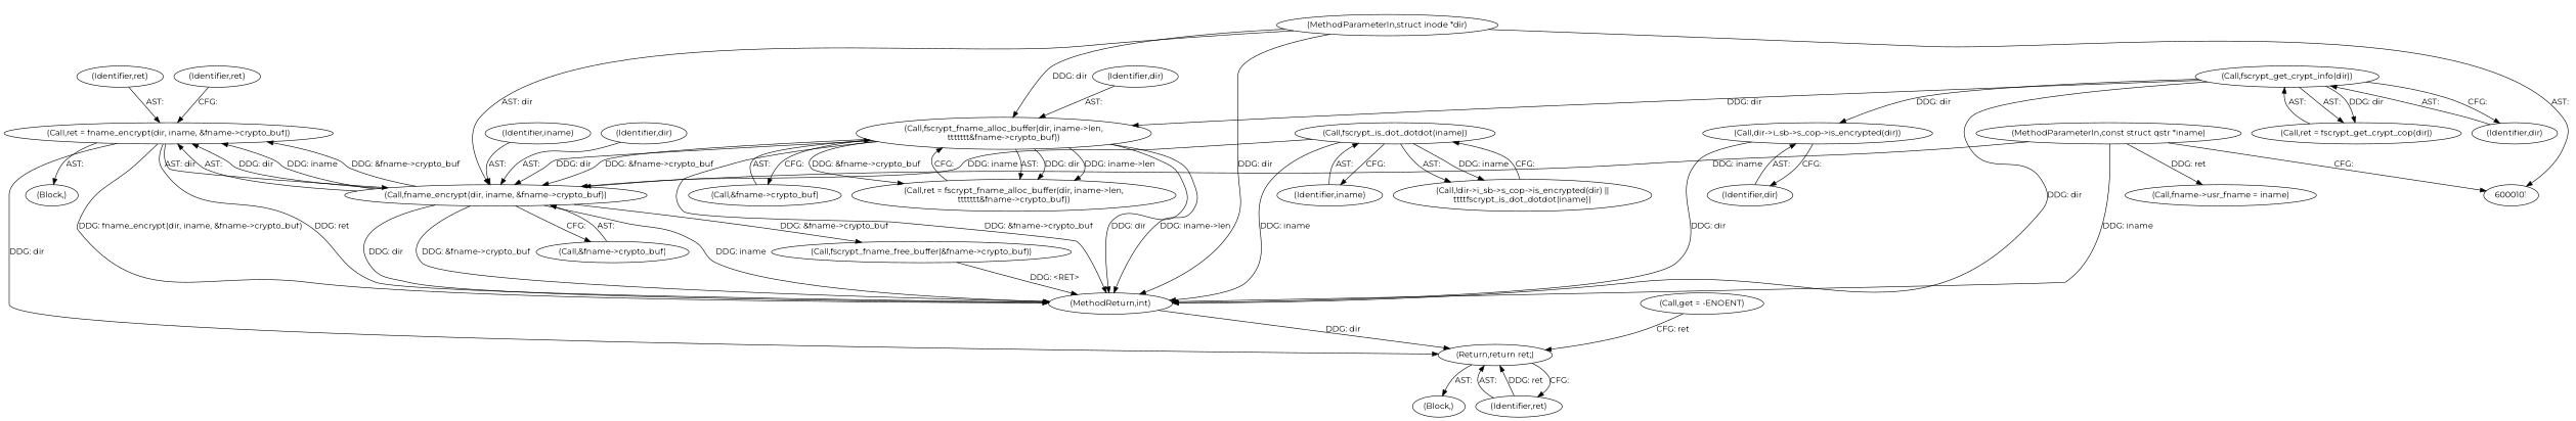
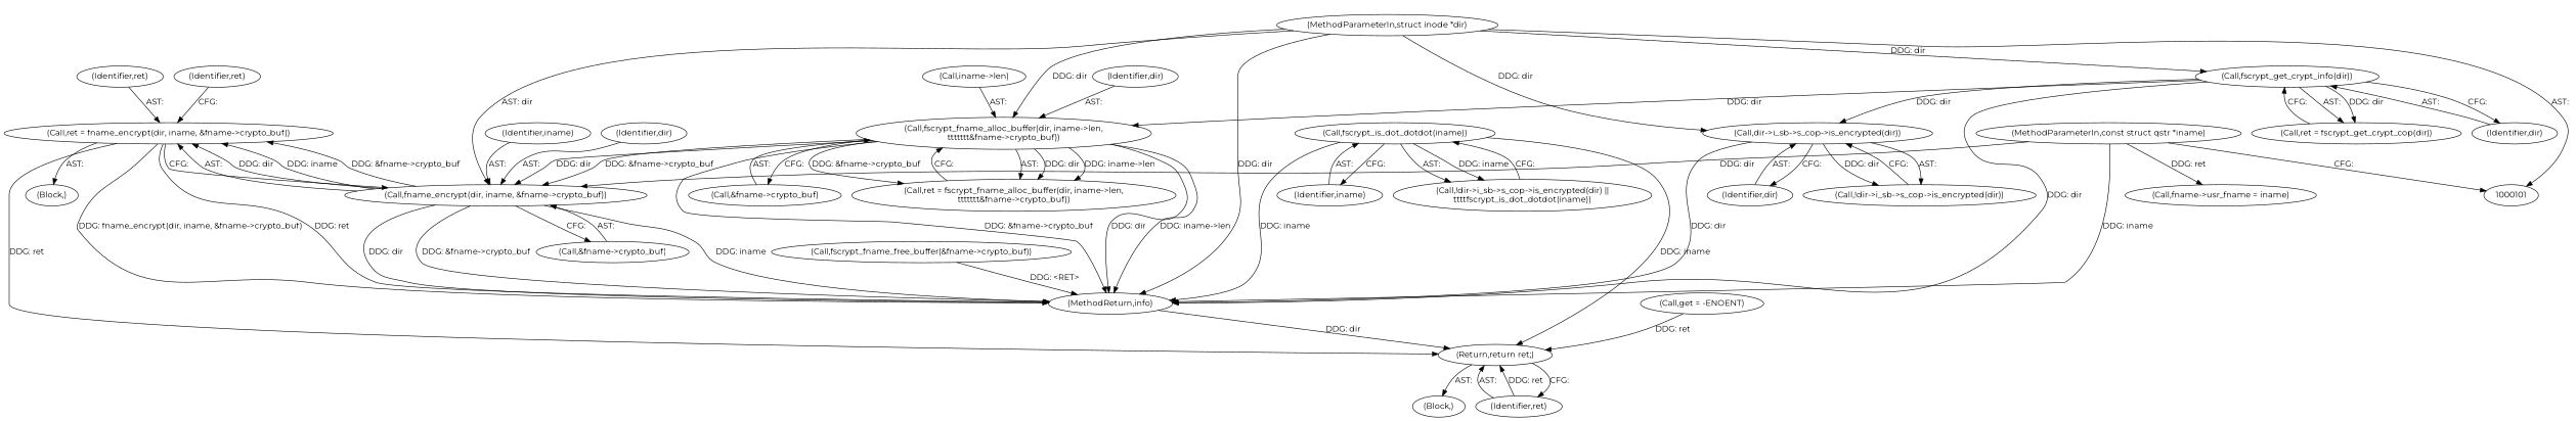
  digraph {
    fontname=Montserrat
    node [fontname=Montserrat]
    edge [fontname=Montserrat]
    n1 [label="(Call,ret = fname_encrypt(dir, iname, &fname->crypto_buf))"]
    n2 [label="(Call,fname_encrypt(dir, iname, &fname->crypto_buf))"]
    n3 [label="(Return,return ret;)"]
-   n4 [label="(MethodReturn,int)"]
+   n4 [label="(MethodReturn,info)"]
    n5 [label="(Block,)"]
    n6 [label="(Call,fscrypt_fname_free_buffer(&fname->crypto_buf))"]
    n7 [label="(Call,&fname->crypto_buf)"]
    n8 [label="(Block,)"]
    n9 [label="(Identifier,ret)"]
    n10 [label="(Call,fscrypt_fname_alloc_buffer(dir, iname->len,\n\t\t\t\t\t\t\t&fname->crypto_buf))"]
    n11 [label="(Call,&fname->crypto_buf)"]
    n12 [label="(Call,ret = fscrypt_fname_alloc_buffer(dir, iname->len,\n\t\t\t\t\t\t\t&fname->crypto_buf))"]
    n13 [label="(Call,fscrypt_get_crypt_info(dir))"]
    n14 [label="(Call,ret = fscrypt_get_crypt_cop(dir))"]
    n15 [label="(Identifier,dir)"]
    n16 [label="(Call,dir->i_sb->s_cop->is_encrypted(dir))"]
    n17 [label="(Identifier,dir)"]
+   n18 [label="(Call,!dir->i_sb->s_cop->is_encrypted(dir))"]
    n19 [label="(MethodParameterIn,struct inode *dir)"]
-   1000101 [label=6000101]
+   1000101
    n21 [label="(Call,fscrypt_is_dot_dotdot(iname))"]
    n22 [label="(Identifier,iname)"]
    n23 [label="(Call,!dir->i_sb->s_cop->is_encrypted(dir) ||\n\t\t\t\tfscrypt_is_dot_dotdot(iname))"]
    n24 [label="(MethodParameterIn,const struct qstr *iname)"]
    n25 [label="(Call,fname->usr_fname = iname)"]
    n26 [label="(Identifier,dir)"]
+   n27 [label="(Call,iname->len)"]
    n28 [label="(Identifier,iname)"]
    n29 [label="(Identifier,ret)"]
    n30 [label="(Identifier,ret)"]
    n31 [label="(Call,get = -ENOENT)"]
    n32 [label="(Identifier,dir)"]
-   n1 -> n2 [label="AST: dir"]
-   n1 -> n3 [label="DDG: dir"]
+   n1 -> n2 [label="CFG: "]
+   n1 -> n3 [label="DDG: ret"]
    n1 -> n4 [label="DDG: fname_encrypt(dir, iname, &fname->crypto_buf)"]
    n1 -> n4 [label="DDG: ret"]
    n1 -> n5 [label="AST: "]
    n2 -> n1 [label="AST: "]
    n2 -> n1 [label="DDG: dir"]
    n2 -> n1 [label="DDG: iname"]
    n2 -> n1 [label="DDG: &fname->crypto_buf"]
    n2 -> n4 [label="DDG: dir"]
    n2 -> n4 [label="DDG: &fname->crypto_buf"]
    n2 -> n4 [label="DDG: iname"]
-   n2 -> n6 [label="DDG: &fname->crypto_buf"]
    n2 -> n7 [label="CFG: "]
    n3 -> n8 [label="AST: "]
    n3 -> n9 [label="CFG: "]
    n4 -> n3 [label="DDG: dir"]
    n6 -> n4 [label="DDG: <RET>"]
    n7 -> n2 [label="AST: "]
    n9 -> n3 [label="AST: "]
    n9 -> n3 [label="DDG: ret"]
    n10 -> n2 [label="DDG: dir"]
    n10 -> n2 [label="DDG: &fname->crypto_buf"]
    n10 -> n4 [label="DDG: &fname->crypto_buf"]
    n10 -> n4 [label="DDG: dir"]
    n10 -> n4 [label="DDG: iname->len"]
    n10 -> n11 [label="CFG: "]
    n10 -> n12 [label="AST: "]
    n10 -> n12 [label="DDG: dir"]
    n10 -> n12 [label="DDG: iname->len"]
    n10 -> n12 [label="DDG: &fname->crypto_buf"]
    n11 -> n10 [label="AST: "]
    n12 -> n10 [label="CFG: "]
    n13 -> n4 [label="DDG: dir"]
    n13 -> n10 [label="DDG: dir"]
    n13 -> n14 [label="AST: "]
    n13 -> n14 [label="DDG: dir"]
    n13 -> n15 [label="CFG: "]
    n13 -> n16 [label="DDG: dir"]
-   n14 -> n13 [label="AST: "]
+   n14 -> n13 [label="CFG: "]
    n15 -> n13 [label="AST: "]
    n16 -> n4 [label="DDG: dir"]
    n16 -> n17 [label="CFG: "]
+   n16 -> n18 [label="AST: "]
+   n16 -> n18 [label="DDG: dir"]
    n17 -> n16 [label="AST: "]
+   n18 -> n16 [label="CFG: "]
    n19 -> n2 [label="AST: dir"]
    n19 -> n4 [label="DDG: dir"]
    n19 -> n10 [label="DDG: dir"]
+   n19 -> n13 [label="DDG: dir"]
+   n19 -> n16 [label="DDG: dir"]
    n19 -> 1000101 [label="AST: "]
-   n21 -> n2 [label="DDG: iname"]
+   n21 -> n3 [label="DDG: iname"]
    n21 -> n4 [label="DDG: iname"]
    n21 -> n22 [label="CFG: "]
    n21 -> n23 [label="AST: "]
    n21 -> n23 [label="DDG: iname"]
    n22 -> n21 [label="AST: "]
    n23 -> n21 [label="CFG: "]
-   n24 -> n2 [label="DDG: iname"]
+   n24 -> n2 [label="DDG: dir"]
    n24 -> n4 [label="DDG: iname"]
    n24 -> 1000101 [label="CFG: "]
    n24 -> n25 [label="DDG: ret"]
    n26 -> n10 [label="AST: "]
+   n27 -> n10 [label="AST: "]
    n28 -> n2 [label="AST: "]
    n29 -> n1 [label="CFG: "]
    n30 -> n1 [label="AST: "]
-   n31 -> n3 [label="CFG: ret"]
+   n31 -> n3 [label="DDG: ret"]
    n32 -> n2 [label="AST: "]
  }
